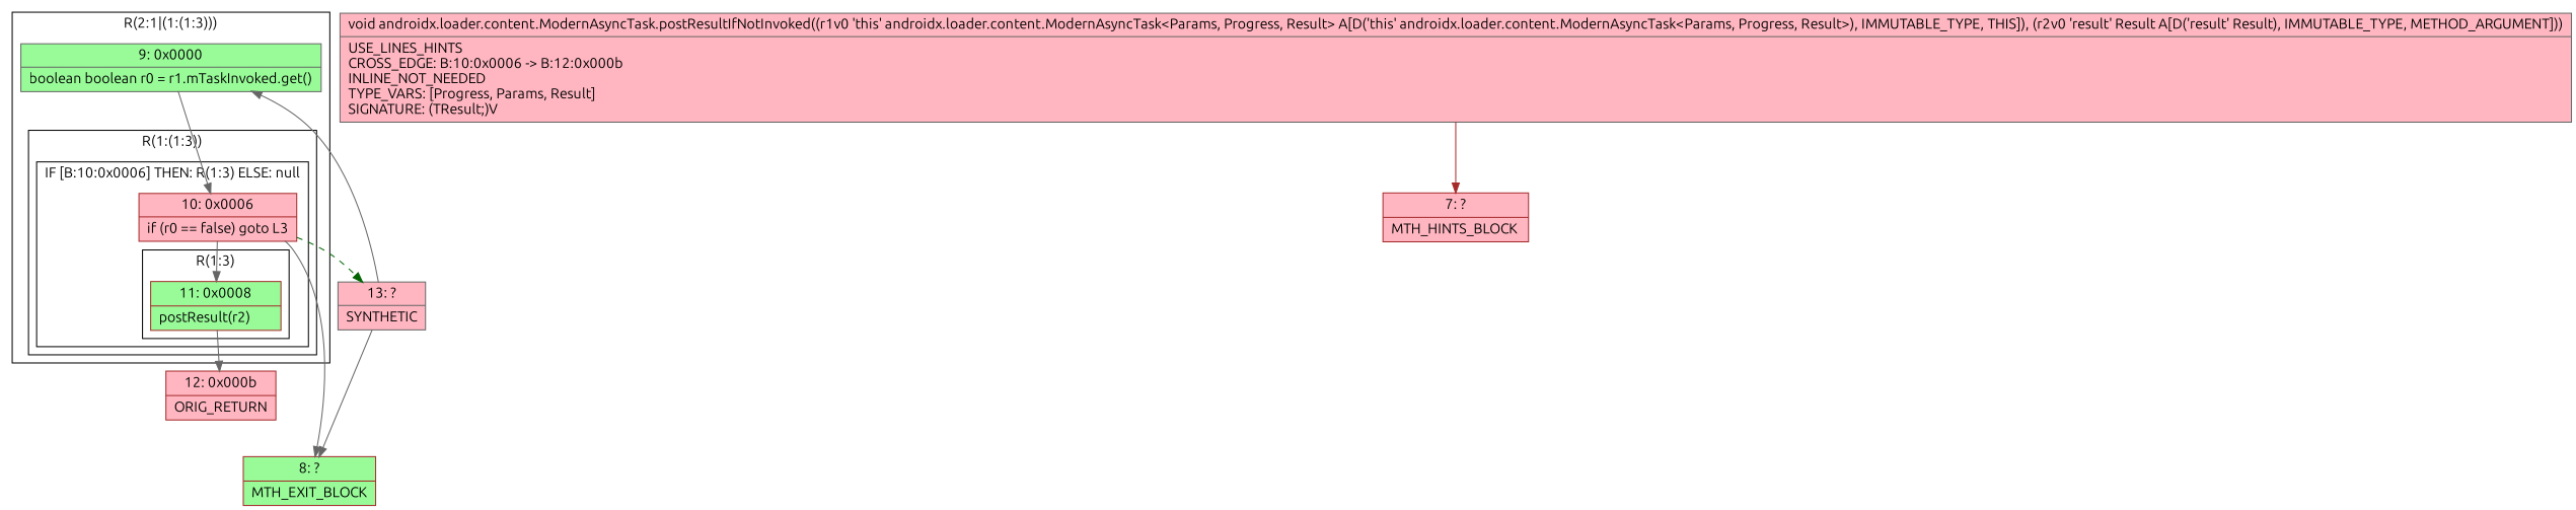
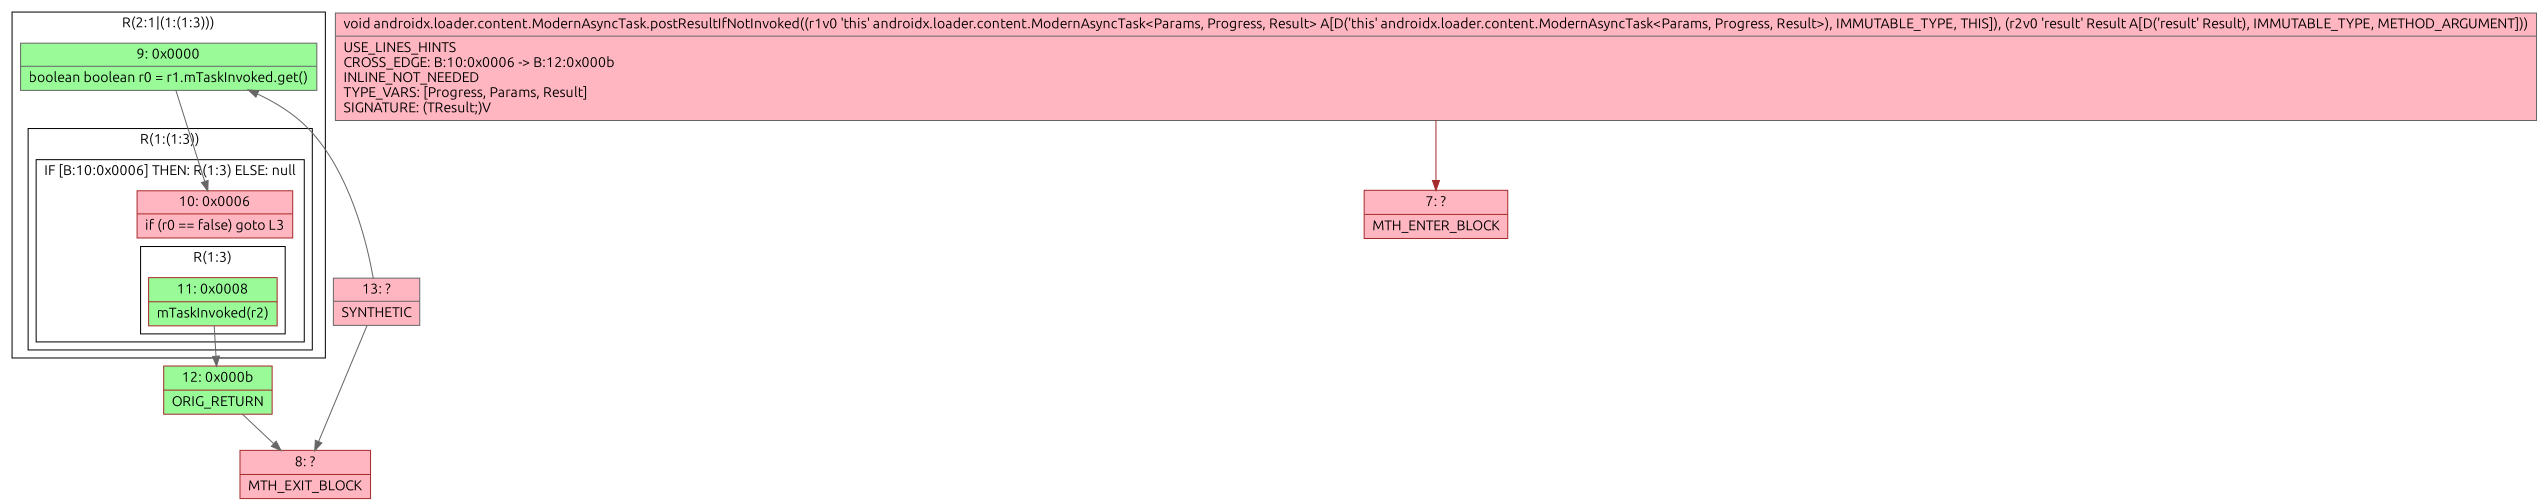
  digraph {
    fontname=Ubuntu
    node [color=brown fillcolor=palegreen fontname=Ubuntu shape=record style=filled]
    edge [color=gray40 fontname=Ubuntu]
-   n1 [label="{11\:\ 0x0008|postResult(r2)\l}"]
+   n1 [label="{11\:\ 0x0008|mTaskInvoked(r2)\l}"]
    n2 [fillcolor=lightpink label="{10\:\ 0x0006|if (r0 == false) goto L3\l}"]
    n3 [color=gray40 label="{9\:\ 0x0000|boolean boolean r0 = r1.mTaskInvoked.get()\l}"]
-   n4 [fillcolor=lightpink label="{12\:\ 0x000b|ORIG_RETURN\l}"]
+   n4 [label="{12\:\ 0x000b|ORIG_RETURN\l}"]
    n5 [color=gray40 fillcolor=lightpink label="{13\:\ ?|SYNTHETIC\l}"]
-   n6 [label="{8\:\ ?|MTH_EXIT_BLOCK\l}"]
-   n7 [fillcolor=lightpink label="{7\:\ ?|MTH_HINTS_BLOCK\l}"]
+   n6 [fillcolor=lightpink label="{8\:\ ?|MTH_EXIT_BLOCK\l}"]
+   n7 [fillcolor=lightpink label="{7\:\ ?|MTH_ENTER_BLOCK\l}"]
    n8 [color=gray40 fillcolor=lightpink label="{void androidx.loader.content.ModernAsyncTask.postResultIfNotInvoked((r1v0 'this' androidx.loader.content.ModernAsyncTask\<Params, Progress, Result\> A[D('this' androidx.loader.content.ModernAsyncTask\<Params, Progress, Result\>), IMMUTABLE_TYPE, THIS]), (r2v0 'result' Result A[D('result' Result), IMMUTABLE_TYPE, METHOD_ARGUMENT]))  | USE_LINES_HINTS\lCROSS_EDGE: B:10:0x0006 \-\> B:12:0x000b\lINLINE_NOT_NEEDED\lTYPE_VARS: [Progress, Params, Result]\lSIGNATURE: (TResult;)V\l}"]
    subgraph cluster_1 {
      label="R(2:1|(1:(1:3)))"
      n3
      subgraph cluster_2 {
        label="R(1:(1:3))"
        subgraph cluster_3 {
          label="IF [B:10:0x0006] THEN: R(1:3) ELSE: null"
          n2
          subgraph cluster_4 {
            label="R(1:3)"
            n1
          }
        }
      }
    }
    n1 -> n4
-   n2 -> n1
-   n2 -> n5 [color=darkgreen style=dashed]
    n3 -> n2
-   n2 -> n6
+   n4 -> n6
    n5 -> n3
    n5 -> n6
    n8 -> n7 [color=brown]
  }
